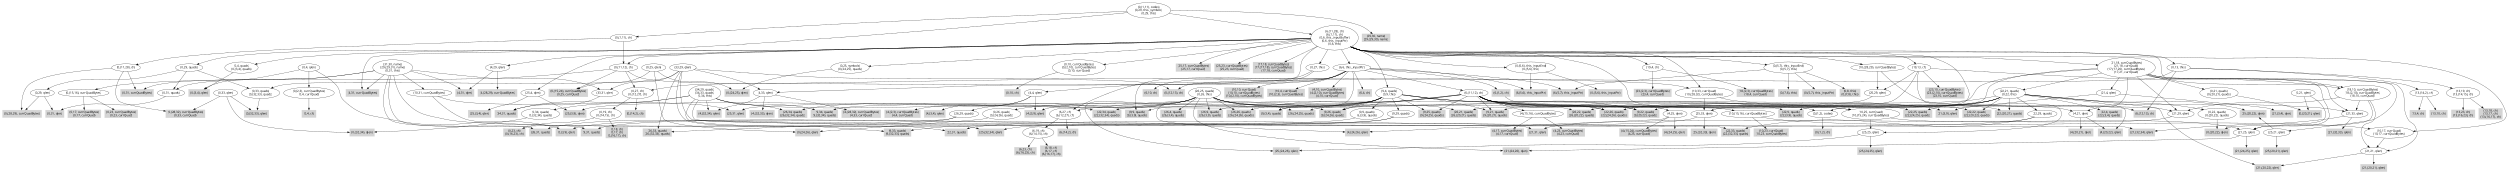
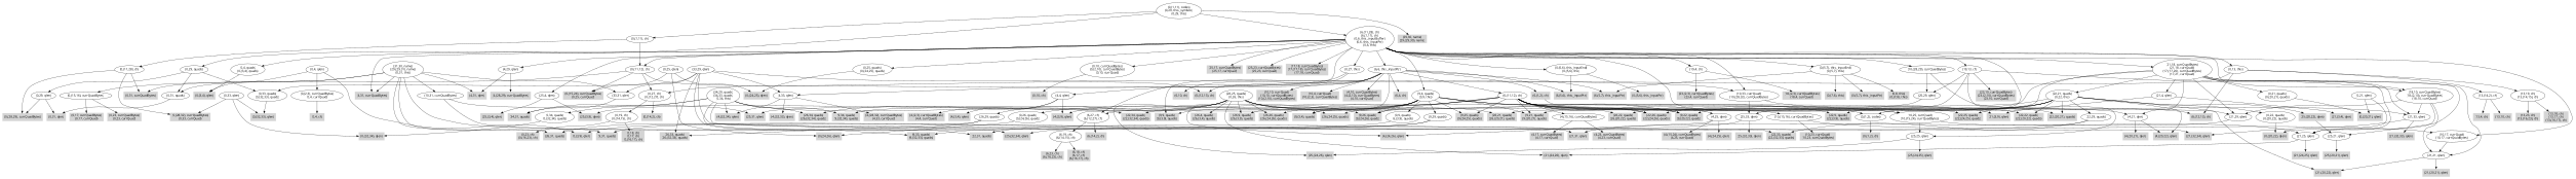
  digraph {
    fontname="Open Sans"
    node [color=".0 .0 .83" fontname="Open Sans" shape=box style=filled]
    edge [fontname="Open Sans"]
    n1 [label="(0,8, this)\n(0,(7,8), this)"]
    n2 [label="(0,(7,6), this)"]
    n3 [label="(0,(5,7), this._inputPtr)"]
    n4 [label="(6,(5,7), this._inputPtr)"]
    n5 [label="(0,(5,7), this._inputEnd)\n(0,(5,7), this)" color="" shape="" style=""]
    n6 [label="(0,(5,6), this._inputPtr)"]
    n7 [label="(6,(5,6), this._inputPtr)"]
    n8 [label="(0,(5,6), this._inputEnd)\n(0,(5,6), this)" color="" shape="" style=""]
    n9 [label="(0,(3,9), qlen)"]
    n10 [label="(0,9, quads)\n(6,(3,9), quads)" color="" shape="" style=""]
    n11 [label="(26,9, quads)\n(26,(3,9), quads)"]
    n12 [label="(25,(3,9), qlen)"]
    n13 [label="(22,9, quads)\n(22,(3,9), quads)"]
    n14 [label="(21,(3,9), qlen)"]
    n15 [label="(9,9, quads)\n(9,(3,9), quads)"]
    n16 [label="(9,(3,4), quads)"]
    n17 [label="(9,22, quads)\n(9,(20,22), quads)"]
    n18 [label="(9,21, quads)\n(9,(20,21), quads)"]
    n19 [label="(9,26, quads)\n(9,(24,26), quads)"]
    n20 [label="(9,25, quads)\n(9,(24,25), quads)"]
    n21 [label="(9,31, quads)"]
    n22 [label="(9,33, quads)\n(9,(32,33), quads)"]
    n23 [label="(9,29, quads)" color="" shape="" style=""]
    n24 [label="(9,34, quads)\n(9,(32,34), quads)"]
    n25 [label="(4,(3,9), qlen)"]
    n26 [label="(9,4, quads)\n(0,9, this)" color="" shape="" style=""]
    n27 [label="(0,(12,13), ch)"]
    n28 [label="(13,23, ch)\n(13,(16,23), ch)"]
    n29 [label="(13,18, ch)\n(13,17, ch)\n(13,(16,17), ch)"]
    n30 [label="(13,19, ch)\n(13,(14,15), ch)" color="" shape="" style=""]
    n31 [label="(13,4, ch)"]
    n32 [label="(13,10, ch)"]
    n33 [label="(13,(14,2), ch)" color="" shape="" style=""]
    n34 [label="(6,(12,13), ch)"]
    n35 [label="(0,13, this)" color="" shape="" style=""]
    n36 [label="(0,(20,22), qlen)"]
    n37 [label="(0,22, quads)\n(0,(20,22), quads)" color="" shape="" style=""]
    n38 [label="(26,22, quads)\n(26,(20,22), quads)"]
    n39 [label="(25,(20,22), qlen)"]
-   n40 [label="(22,4, quads)\n(22,(3,4), quads)"]
    n41 [label="(22,22, quads)\n(22,(20,22), quads)"]
    n42 [label="(22,(20,21), quads)"]
    n43 [label="(22,26, quads)\n(22,(24,26), quads)"]
    n44 [label="(22,25, quads)\n(22,(24,25), quads)"]
    n45 [label="(22,31, quads)"]
    n46 [label="(22,33, quads)\n(22,(32,33), quads)"]
    n47 [label="(22,29, quads)" color="" shape="" style=""]
    n48 [label="(22,34, quads)\n(22,(32,34), quads)"]
    n49 [label="(21,(20,22), qlen)"]
    n50 [label="(4,(20,22), qlen)"]
    n51 [label="(22,21, quads)\n(0,22, this)" color="" shape="" style=""]
    n52 [label="(0,(24,26), qlen)"]
    n53 [label="(0,26, quads)\n(0,(24,26), quads)" color="" shape="" style=""]
    n54 [label="(26,4, quads)\n(26,(3,4), quads)"]
    n55 [label="(26,26, quads)\n(26,(24,26), quads)"]
    n56 [label="(26,(24,25), quads)"]
    n57 [label="(26,31, quads)"]
    n58 [label="(26,33, quads)\n(26,(32,33), quads)"]
    n59 [label="(26,29, quads)" color="" shape="" style=""]
    n60 [label="(26,34, quads)\n(26,(32,34), quads)"]
    n61 [label="(26,21, quads)\n(26,(20,21), quads)"]
    n62 [label="(25,(24,26), qlen)"]
    n63 [label="(21,(24,26), qlen)"]
    n64 [label="(4,(24,26), qlen)"]
    n65 [label="(26,25, quads)\n(0,26, this)" color="" shape="" style=""]
    n66 [label="(0,23, ch)\n(0,(16,23), ch)"]
    n67 [label="(0,18, ch)\n(0,17, ch)\n(0,(16,17), ch)"]
    n68 [label="(0,19, ch)\n(0,(14,15), ch)" color="" shape="" style=""]
    n69 [label="(0,(14,2), ch)"]
    n70 [label="(0,27, ch)\n(0,(12,27), ch)" color="" shape="" style=""]
    n71 [label="(6,23, ch)\n(6,(16,23), ch)"]
    n72 [label="(6,18, ch)\n(6,17, ch)\n(6,(16,17), ch)"]
    n73 [label="(6,19, ch)\n(6,(14,15), ch)" color="" shape="" style=""]
    n74 [label="(6,(14,2), ch)"]
    n75 [label="(6,27, ch)\n(6,(12,27), ch)" color="" shape="" style=""]
    n76 [label="(0,27, this)" color="" shape="" style=""]
    n77 [label="(0,(3,4), qlen)"]
    n78 [label="(0,4, quads)\n(0,(3,4), quads)" color="" shape="" style=""]
    n79 [label="(0,(20,21), qlen)"]
    n80 [label="(0,21, quads)\n(0,(20,21), quads)" color="" shape="" style=""]
    n81 [label="(0,(24,25), qlen)"]
-   n82 [label="(0,25, symbols)\n(0,(24,25), quads)" color="" shape="" style=""]
+   n82 [label="(0,25, quads)\n(0,(24,25), quads)" color="" shape="" style=""]
    n83 [label="(0,4, ch)"]
    n84 [label="(0,(2,3), currQuadBytes)\n(0,4, currQuad)" color="" shape="" style=""]
    n85 [label="(0,4, qlen)" color="" shape="" style=""]
    n86 [label="(0,21, qlen)" color="" shape="" style=""]
    n87 [label="(0,(15,24), currQuadBytes)\n(0,25, currQuad)"]
    n88 [label="(0,25, qlen)" color="" shape="" style=""]
    n89 [label="(0,10, ch)"]
    n90 [label="(0,10, currQuadBytes)\n(0,(2,10), currQuadBytes)\n(0,10, currQuad)" color="" shape="" style=""]
    n91 [label="(0,17, currQuadBytes)\n(0,17, currQuad)"]
    n92 [label="(0,23, currQuadBytes)\n(0,23, currQuad)"]
    n93 [label="(0,(1,2), ch)"]
    n94 [label="(0,(15,16), currQuadBytes)" color="" shape="" style=""]
    n95 [label="(0,(11,12), ch)" color="" shape="" style=""]
    n96 [label="(6,(1,2), ch)"]
    n97 [label="(0,(1,2), codes)" color="" shape="" style=""]
    n98 [label="(25,(3,4), qlen)"]
    n99 [label="(25,4, qlen)" color="" shape="" style=""]
    n100 [label="(25,(24,25), qlen)"]
    n101 [label="(25,25, qlen)" color="" shape="" style=""]
    n102 [label="(25,31, qlen)"]
    n103 [label="(25,29, qlen)" color="" shape="" style=""]
    n104 [label="(25,(32,34), qlen)"]
    n105 [label="(25,(32,33), qlen)"]
    n106 [label="(25,33, qlen)" color="" shape="" style=""]
    n107 [label="(25,(20,21), qlen)"]
    n108 [label="(25,21, qlen)" color="" shape="" style=""]
    n109 [label="(25,17, currQuadBytes)\n(25,17, currQuad)"]
    n110 [label="(25,23, currQuadBytes)\n(25,23, currQuad)"]
    n111 [label="(23,(2,3), currQuadBytes)\n(23,4, currQuad)"]
    n112 [label="(23,10, currQuadBytes)\n(23,(2,10), currQuadBytes)\n(23,10, currQuad)"]
    n113 [label="(17,18, currQuadBytes)\n(17,(17,18), currQuadBytes)\n(17,18, currQuad)"]
    n114 [label="(21,(3,4), qlen)"]
    n115 [label="(21,4, qlen)" color="" shape="" style=""]
    n116 [label="(21,(20,21), qlen)"]
    n117 [label="(21,21, qlen)" color="" shape="" style=""]
    n118 [label="(21,(24,25), qlen)"]
    n119 [label="(21,25, qlen)" color="" shape="" style=""]
    n120 [label="(21,31, qlen)"]
    n121 [label="(21,29, qlen)" color="" shape="" style=""]
    n122 [label="(21,(32,34), qlen)"]
    n123 [label="(21,(32,33), qlen)"]
    n124 [label="(21,33, qlen)" color="" shape="" style=""]
    n125 [label="(4,(20,21), qlen)"]
    n126 [label="(4,21, qlen)" color="" shape="" style=""]
    n127 [label="(21,18, currQuadBytes)\n(21,18, currQuad)\n(17,(17,20), currQuadBytes)\n(17,21, currQuad)" color="" shape="" style=""]
    n128 [label="(18,(2,3), currQuadBytes)\n(18,4, currQuad)"]
    n129 [label="(18,10, currQuadBytes)\n(18,(2,10), currQuadBytes)\n(18,10, currQuad)" color="" shape="" style=""]
    n130 [label="(19,4, ch)" color="" shape="" style=""]
    n131 [label="(19,13, ch)" color="" shape="" style=""]
    n132 [label="(10,10, currQuad)\n(10,10, currQuadBytes)\n(10,(2,10), currQuadBytes)"]
    n133 [label="(10,4, currQuad)\n(10,(2,3), currQuadBytes)"]
    n134 [label="(10,25, currQuad)\n(10,(15,24), currQuadBytes)" color="" shape="" style=""]
    n135 [label="(10,17, currQuad)\n(10,17, currQuadBytes)" color="" shape="" style=""]
    n136 [label="(10,23, currQuad)\n(10,23, currQuadBytes)"]
    n137 [label="(10,(15,16), currQuadBytes)" color="" shape="" style=""]
    n138 [label="(10,33, currQuad)\n(10,(28,32), currQuadBytes)" color="" shape="" style=""]
    n139 [label="(10,(28,29), currQuadBytes)" color="" shape="" style=""]
    n140 [label="(10,31, currQuadBytes)" color="" shape="" style=""]
    n141 [label="(4,(3,4), qlen)"]
    n142 [label="(4,(2,3), currQuadBytes)\n(4,4, currQuad)"]
    n143 [label="(4,4, qlen)" color="" shape="" style=""]
    n144 [label="(4,(24,25), qlen)"]
    n145 [label="(4,(15,24), currQuadBytes)\n(4,25, currQuad)"]
    n146 [label="(4,25, qlen)" color="" shape="" style=""]
    n147 [label="(4,31, qlen)"]
    n148 [label="(4,(28,29), currQuadBytes)"]
    n149 [label="(4,29, qlen)" color="" shape="" style=""]
    n150 [label="(4,(32,34), qlen)"]
    n151 [label="(4,(32,33), qlen)"]
    n152 [label="(4,(28,32), currQuadBytes)\n(4,33, currQuad)"]
    n153 [label="(4,33, qlen)" color="" shape="" style=""]
    n154 [label="(4,10, currQuadBytes)\n(4,(2,10), currQuadBytes)\n(4,10, currQuad)"]
    n155 [label="(4,17, currQuadBytes)\n(4,17, currQuad)"]
    n156 [label="(4,23, currQuadBytes)\n(4,23, currQuad)"]
    n157 [label="(4,(15,16), currQuadBytes)" color="" shape="" style=""]
    n158 [label="(4,31, currQuadBytes)"]
    n159 [label="(6,4, ch)"]
    n160 [label="(6,10, ch)"]
    n161 [label="(6,(11,12), ch)" color="" shape="" style=""]
    n162 [label="(6,6, this._inputPtr)" color="" shape="" style=""]
    n163 [label="(6,(11,28), ch)\n(6,(1,11), ch)\n(0,6, this._inputBuffer)\n(0,6, this._inputPtr)\n(0,6, this)" color="" shape="" style=""]
    n164 [label="(0,31, qlen)"]
    n165 [label="(0,31, quads)" color="" shape="" style=""]
    n166 [label="(0,31, currQuadBytes)"]
    n167 [label="(34,31, quads)"]
    n168 [label="(33,31, qlen)" color="" shape="" style=""]
    n169 [label="(31,30, name)\n(29,(29,31), name)\n(0,31, this)" color="" shape="" style=""]
    n170 [label="(0,(32,34), qlen)"]
    n171 [label="(0,34, quads)\n(0,(32,34), quads)" color="" shape="" style=""]
    n172 [label="(34,29, quads)\n(34,33, quads)\n(0,34, this)" color="" shape="" style=""]
    n173 [label="(0,(32,33), qlen)"]
    n174 [label="(0,33, quads)\n(0,(32,33), quads)" color="" shape="" style=""]
    n175 [label="(0,(28,29), currQuadBytes)"]
    n176 [label="(0,29, qlen)" color="" shape="" style=""]
    n177 [label="(0,29, quads)" color="" shape="" style=""]
    n178 [label="(0,(28,32), currQuadBytes)\n(0,33, currQuad)"]
    n179 [label="(0,33, qlen)" color="" shape="" style=""]
    n180 [label="(0,(11,28), ch)" color="" shape="" style=""]
    n181 [label="(0,(1,11), ch)" color="" shape="" style=""]
    n182 [label="(33,29, qlen)" color="" shape="" style=""]
    n183 [label="(29,30, name)\n(29,(29,30), name)"]
    n184 [label="(0,(1,11), codes)\n(0,29, this._symbols)\n(0,29, this)" color="" shape="" style=""]
    n5 -> n1
    n5 -> n2
    n5 -> n3
    n5 -> n4
    n8 -> n6
    n8 -> n7
    n10 -> n9
    n23 -> n21
    n23 -> n22
    n26 -> n10
    n26 -> n11
    n26 -> n12
    n26 -> n13
    n26 -> n14
    n26 -> n15
    n26 -> n16
    n26 -> n17
    n26 -> n18
    n26 -> n19
    n26 -> n20
    n26 -> n23
    n26 -> n24
    n26 -> n25
    n30 -> n28
    n30 -> n29
    n33 -> n31
    n33 -> n32
    n35 -> n27
    n35 -> n30
    n35 -> n33
    n35 -> n34
    n37 -> n36
    n47 -> n45
    n47 -> n46
    n51 -> n13
    n51 -> n17
    n51 -> n37
    n51 -> n38
    n51 -> n39
-   n51 -> n40
    n51 -> n41
    n51 -> n42
    n51 -> n43
    n51 -> n44
    n51 -> n47
    n51 -> n48
    n51 -> n49
    n51 -> n50
    n53 -> n52
    n59 -> n57
    n59 -> n58
    n65 -> n11
    n65 -> n19
    n65 -> n38
    n65 -> n43
    n65 -> n53
    n65 -> n54
    n65 -> n55
    n65 -> n56
    n65 -> n59
    n65 -> n60
    n65 -> n61
    n65 -> n62
    n65 -> n63
    n65 -> n64
    n68 -> n66
    n68 -> n67
    n70 -> n68
    n70 -> n69
    n73 -> n71
    n73 -> n72
    n75 -> n73
    n75 -> n74
    n76 -> n70
    n76 -> n75
    n78 -> n77
    n80 -> n79
    n82 -> n81
    n84 -> n83
    n85 -> n9
    n85 -> n77
    n85 -> n84
    n86 -> n36
    n86 -> n79
    n88 -> n52
    n88 -> n81
    n88 -> n87
    n90 -> n89
    n94 -> n91
    n94 -> n92
    n95 -> n27
    n95 -> n70
    n95 -> n87
    n95 -> n94
    n96 -> n97
    n97 -> n93
    n99 -> n12
    n99 -> n98
    n101 -> n62
    n101 -> n100
    n103 -> n102
    n106 -> n104
    n106 -> n105
-   n108 -> n39
+   n39 -> n108
    n108 -> n107
    n115 -> n14
    n115 -> n114
    n117 -> n49
    n117 -> n116
    n119 -> n63
    n119 -> n118
    n121 -> n120
    n124 -> n122
    n124 -> n123
    n126 -> n50
    n126 -> n125
    n127 -> n18
    n127 -> n51
    n127 -> n61
    n127 -> n80
    n127 -> n108
    n127 -> n115
    n127 -> n117
    n127 -> n119
    n127 -> n121
    n127 -> n124
    n127 -> n126
    n129 -> n117
    n129 -> n119
    n129 -> n121
    n129 -> n124
    n130 -> n111
    n130 -> n128
    n131 -> n101
    n131 -> n103
    n131 -> n106
    n131 -> n112
    n131 -> n129
    n134 -> n101
    n134 -> n119
    n135 -> n117
    n137 -> n135
    n137 -> n136
    n138 -> n106
    n138 -> n124
    n139 -> n103
    n139 -> n121
    n140 -> n102
    n140 -> n120
    n143 -> n25
    n143 -> n141
    n143 -> n142
    n146 -> n64
    n146 -> n144
    n146 -> n145
    n149 -> n147
    n149 -> n148
    n153 -> n150
    n153 -> n151
    n153 -> n152
    n157 -> n155
    n157 -> n156
    n161 -> n17
    n161 -> n18
    n161 -> n19
    n161 -> n20
    n161 -> n34
    n161 -> n41
    n161 -> n42
    n161 -> n43
    n161 -> n44
    n161 -> n55
    n161 -> n56
    n161 -> n75
    n161 -> n126
    n161 -> n134
    n161 -> n137
    n161 -> n146
    n161 -> n157
    n162 -> n4
    n162 -> n7
    n162 -> n15
    n162 -> n16
    n162 -> n96
    n162 -> n132
    n162 -> n133
    n162 -> n143
    n162 -> n154
    n162 -> n159
    n162 -> n160
    n162 -> n161
    n163 -> n5
    n163 -> n8
    n163 -> n26
    n163 -> n35
    n163 -> n76
    n163 -> n78
    n163 -> n82
    n163 -> n90
    n163 -> n95
    n163 -> n97
    n163 -> n99
    n163 -> n109
    n163 -> n110
    n163 -> n113
    n163 -> n127
    n163 -> n129
    n163 -> n130
    n163 -> n131
    n163 -> n134
    n163 -> n135
    n163 -> n138
    n163 -> n139
    n163 -> n149
    n163 -> n153
    n163 -> n158
    n163 -> n162
    n165 -> n164
    n168 -> n167
    n169 -> n21
    n169 -> n45
    n169 -> n57
    n169 -> n140
    n169 -> n147
    n169 -> n158
    n169 -> n165
    n169 -> n166
    n169 -> n168
    n171 -> n170
    n172 -> n24
    n172 -> n48
    n172 -> n60
    n172 -> n104
    n172 -> n122
    n172 -> n150
    n172 -> n167
    n172 -> n171
    n174 -> n173
    n176 -> n164
    n176 -> n175
    n177 -> n165
    n177 -> n174
    n177 -> n176
    n179 -> n170
    n179 -> n173
    n179 -> n178
    n180 -> n166
    n180 -> n175
    n180 -> n178
    n181 -> n95
    n181 -> n180
    n182 -> n22
    n182 -> n46
    n182 -> n58
    n182 -> n138
    n182 -> n153
    n182 -> n168
    n182 -> n174
    n184 -> n163
    n184 -> n177
    n184 -> n181
    n184 -> n183
  }
